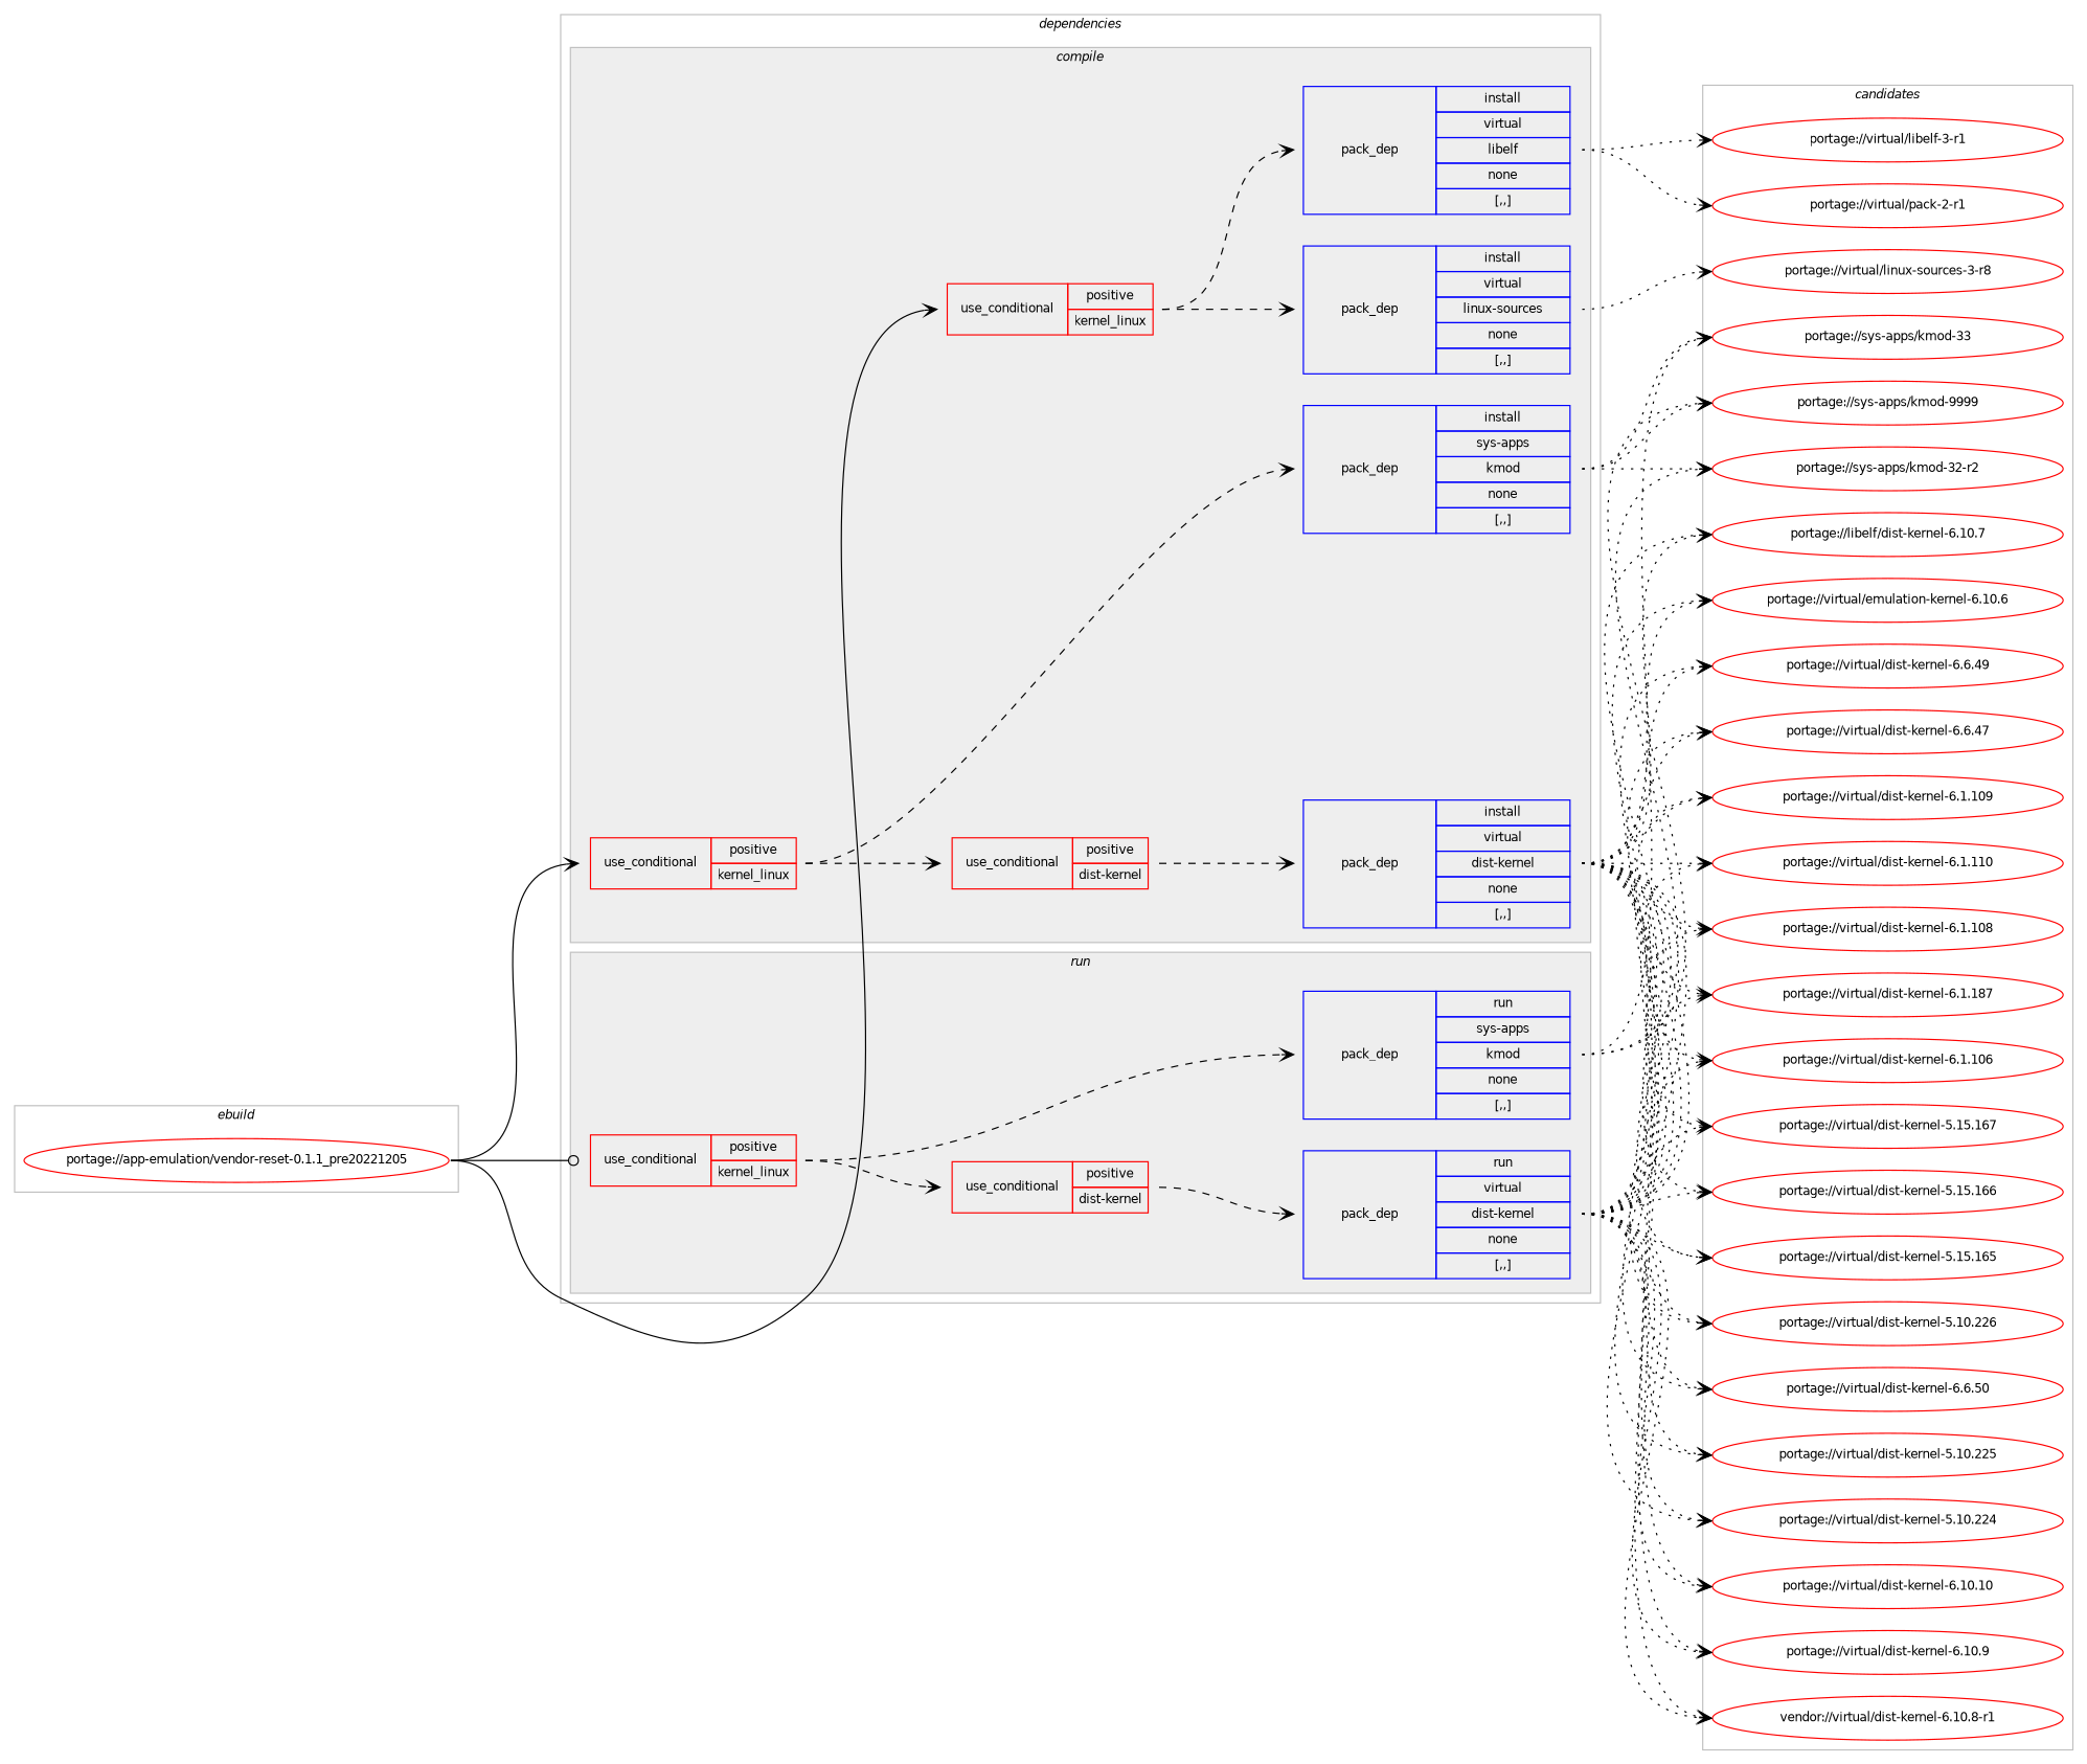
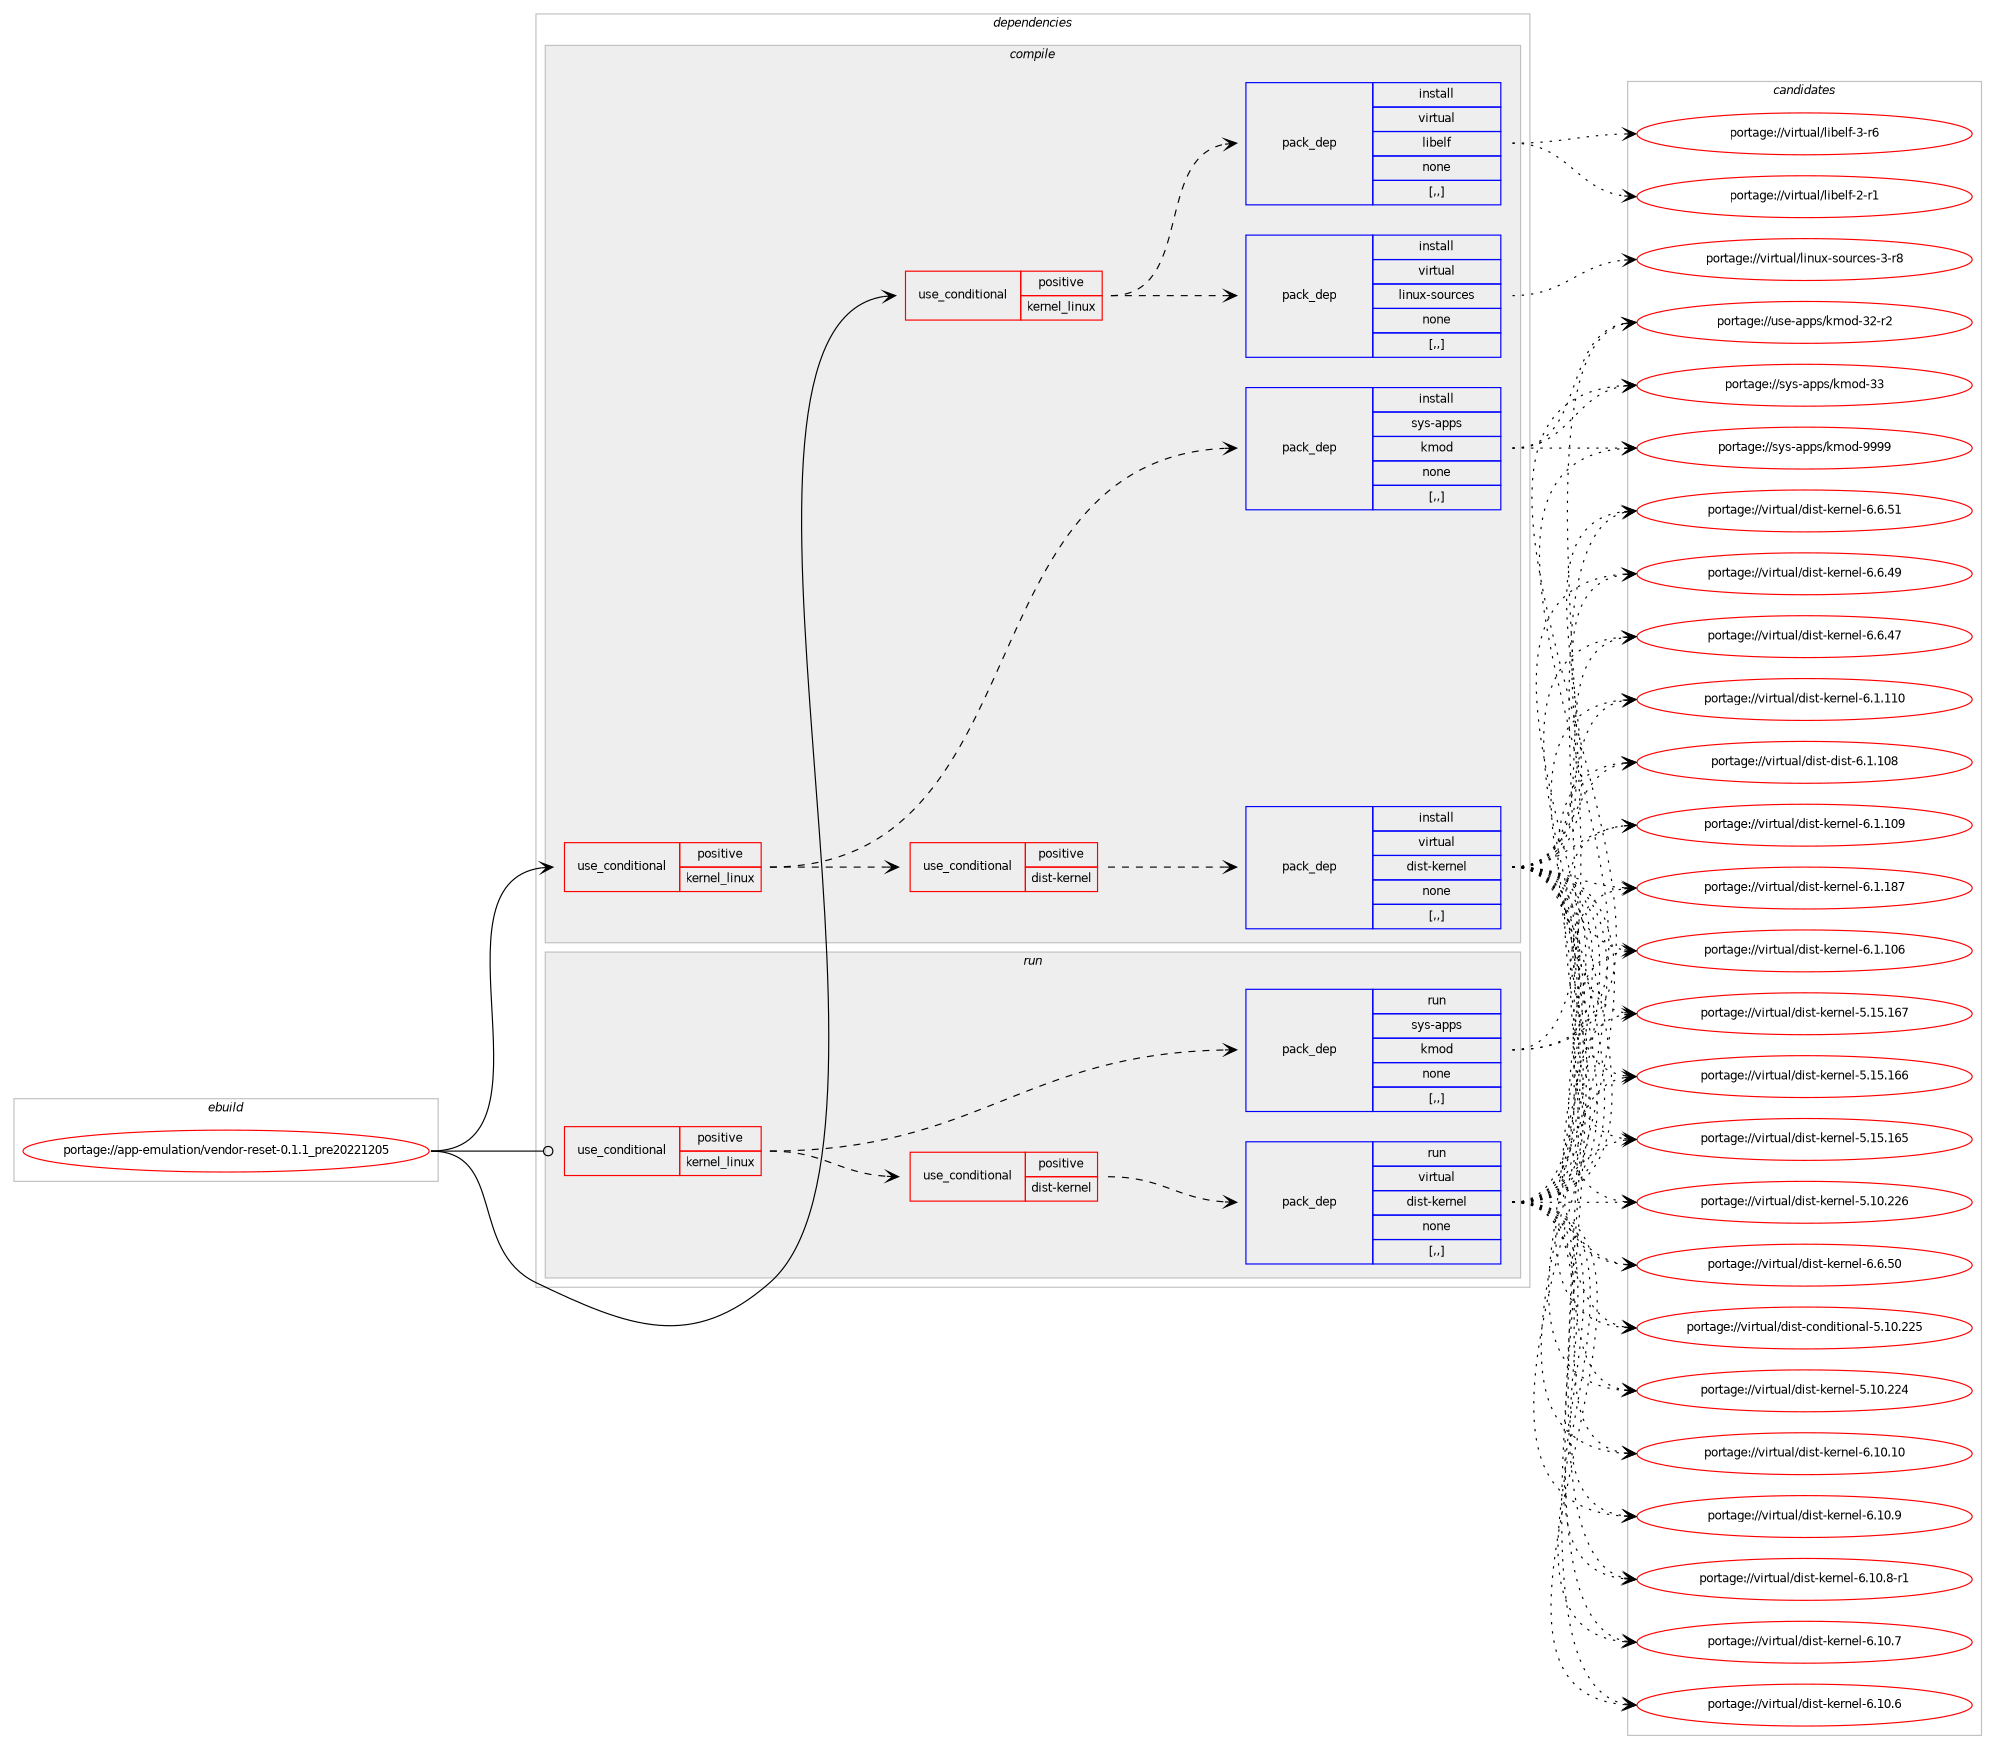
  digraph {
    compound=true
    concentrate=true
    fontname="DejaVu Sans"
    fontsize=10
    newrank=true
    rankdir=LR
    ranksep=1.5
    node [color=red fontname="DejaVu Sans" fontsize=10]
    edge [arrowhead=vee fontname="DejaVu Sans" headport=w style=dotted tailport=e weight=100]
    n1 [label="portage://app-emulation/vendor-reset-0.1.1_pre20221205" width=4]
    n2 [color=blue label=<<TABLE BORDER="0" CELLBORDER="1" CELLSPACING="0" CELLPADDING="4" WIDTH="220"><TR><TD ROWSPAN="6" CELLPADDING="30">pack_dep</TD></TR><TR><TD WIDTH="110">install</TD></TR><TR><TD>sys-apps</TD></TR><TR><TD>kmod</TD></TR><TR><TD>none</TD></TR><TR><TD>[,,]</TD></TR></TABLE>> shape=none]
    n3 [color=blue label=<<TABLE BORDER="0" CELLBORDER="1" CELLSPACING="0" CELLPADDING="4" WIDTH="220"><TR><TD ROWSPAN="6" CELLPADDING="30">pack_dep</TD></TR><TR><TD WIDTH="110">install</TD></TR><TR><TD>virtual</TD></TR><TR><TD>dist-kernel</TD></TR><TR><TD>none</TD></TR><TR><TD>[,,]</TD></TR></TABLE>> shape=none]
    n4 [label=<<TABLE BORDER="0" CELLBORDER="1" CELLSPACING="0" CELLPADDING="4"><TR><TD ROWSPAN="3" CELLPADDING="10">use_conditional</TD></TR><TR><TD>positive</TD></TR><TR><TD>dist-kernel</TD></TR></TABLE>> shape=none]
    n5 [label=<<TABLE BORDER="0" CELLBORDER="1" CELLSPACING="0" CELLPADDING="4"><TR><TD ROWSPAN="3" CELLPADDING="10">use_conditional</TD></TR><TR><TD>positive</TD></TR><TR><TD>kernel_linux</TD></TR></TABLE>> shape=none]
    n6 [color=blue label=<<TABLE BORDER="0" CELLBORDER="1" CELLSPACING="0" CELLPADDING="4" WIDTH="220"><TR><TD ROWSPAN="6" CELLPADDING="30">pack_dep</TD></TR><TR><TD WIDTH="110">install</TD></TR><TR><TD>virtual</TD></TR><TR><TD>linux-sources</TD></TR><TR><TD>none</TD></TR><TR><TD>[,,]</TD></TR></TABLE>> shape=none]
    n7 [color=blue label=<<TABLE BORDER="0" CELLBORDER="1" CELLSPACING="0" CELLPADDING="4" WIDTH="220"><TR><TD ROWSPAN="6" CELLPADDING="30">pack_dep</TD></TR><TR><TD WIDTH="110">install</TD></TR><TR><TD>virtual</TD></TR><TR><TD>libelf</TD></TR><TR><TD>none</TD></TR><TR><TD>[,,]</TD></TR></TABLE>> shape=none]
    n8 [label=<<TABLE BORDER="0" CELLBORDER="1" CELLSPACING="0" CELLPADDING="4"><TR><TD ROWSPAN="3" CELLPADDING="10">use_conditional</TD></TR><TR><TD>positive</TD></TR><TR><TD>kernel_linux</TD></TR></TABLE>> shape=none]
    n9 [color=blue label=<<TABLE BORDER="0" CELLBORDER="1" CELLSPACING="0" CELLPADDING="4" WIDTH="220"><TR><TD ROWSPAN="6" CELLPADDING="30">pack_dep</TD></TR><TR><TD WIDTH="110">run</TD></TR><TR><TD>sys-apps</TD></TR><TR><TD>kmod</TD></TR><TR><TD>none</TD></TR><TR><TD>[,,]</TD></TR></TABLE>> shape=none]
    n10 [color=blue label=<<TABLE BORDER="0" CELLBORDER="1" CELLSPACING="0" CELLPADDING="4" WIDTH="220"><TR><TD ROWSPAN="6" CELLPADDING="30">pack_dep</TD></TR><TR><TD WIDTH="110">run</TD></TR><TR><TD>virtual</TD></TR><TR><TD>dist-kernel</TD></TR><TR><TD>none</TD></TR><TR><TD>[,,]</TD></TR></TABLE>> shape=none]
    n11 [label=<<TABLE BORDER="0" CELLBORDER="1" CELLSPACING="0" CELLPADDING="4"><TR><TD ROWSPAN="3" CELLPADDING="10">use_conditional</TD></TR><TR><TD>positive</TD></TR><TR><TD>dist-kernel</TD></TR></TABLE>> shape=none]
    n12 [label=<<TABLE BORDER="0" CELLBORDER="1" CELLSPACING="0" CELLPADDING="4"><TR><TD ROWSPAN="3" CELLPADDING="10">use_conditional</TD></TR><TR><TD>positive</TD></TR><TR><TD>kernel_linux</TD></TR></TABLE>> shape=none]
    n13 [label="portage://sys-apps/kmod-9999" width=4]
    n14 [label="portage://sys-apps/kmod-33" width=4]
-   n15 [label="portage://sys-apps/kmod-32-r2" width=4]
+   n15 [label="portage://use-apps/kmod-32-r2" width=4]
    n16 [label="portage://virtual/dist-kernel-6.10.10" width=4]
    n17 [label="portage://virtual/dist-kernel-6.10.9" width=4]
-   n18 [label="vendor://virtual/dist-kernel-6.10.8-r1" width=4]
-   n19 [label="portage://libelf/dist-kernel-6.10.7" width=4]
-   n20 [label="portage://virtual/emulation-kernel-6.10.6" width=4]
+   n18 [label="portage://virtual/dist-kernel-6.10.8-r1" width=4]
+   n19 [label="portage://virtual/dist-kernel-6.10.7" width=4]
+   n20 [label="portage://virtual/dist-kernel-6.10.6" width=4]
+   n21 [label="portage://virtual/dist-kernel-6.6.51" width=4]
    n22 [label="portage://virtual/dist-kernel-6.6.50" width=4]
    n23 [label="portage://virtual/dist-kernel-6.6.49" width=4]
    n24 [label="portage://virtual/dist-kernel-6.6.47" width=4]
    n25 [label="portage://virtual/dist-kernel-6.1.110" width=4]
    n26 [label="portage://virtual/dist-kernel-6.1.109" width=4]
-   n27 [label="portage://virtual/dist-kernel-6.1.108" width=4]
+   n27 [label="portage://virtual/dist-dist-6.1.108" width=4]
    n28 [label="portage://virtual/dist-kernel-6.1.187" width=4]
    n29 [label="portage://virtual/dist-kernel-6.1.106" width=4]
    n30 [label="portage://virtual/dist-kernel-5.15.167" width=4]
    n31 [label="portage://virtual/dist-kernel-5.15.166" width=4]
    n32 [label="portage://virtual/dist-kernel-5.15.165" width=4]
    n33 [label="portage://virtual/dist-kernel-5.10.226" width=4]
-   n34 [label="portage://virtual/dist-kernel-5.10.225" width=4]
+   n34 [label="portage://virtual/dist-conditional-5.10.225" width=4]
    n35 [label="portage://virtual/dist-kernel-5.10.224" width=4]
    n36 [label="portage://virtual/linux-sources-3-r8" width=4]
-   n37 [label="portage://virtual/libelf-3-r1" width=4]
-   n38 [label="portage://virtual/pack-2-r1" width=4]
+   n37 [label="portage://virtual/libelf-3-r6" width=4]
+   n38 [label="portage://virtual/libelf-2-r1" width=4]
    subgraph cluster_1 {
      color=gray
      label=<<i>ebuild</i>>
      n1
    }
    subgraph cluster_2 {
      color=gray
      label=<<i>dependencies</i>>
      subgraph cluster_3 {
        color=gray
        fillcolor="#eeeeee"
        label=<<i>compile</i>>
        style=filled
        subgraph sub_4 {
          color=gray
          fillcolor="#eeeeee"
          label=<<i>compile</i>>
          style=filled
          n5
          subgraph sub_5 {
            color=gray
            fillcolor="#eeeeee"
            label=<<i>compile</i>>
            style=filled
            n2
          }
          subgraph sub_6 {
            color=gray
            fillcolor="#eeeeee"
            label=<<i>compile</i>>
            style=filled
            n4
            subgraph sub_7 {
              color=gray
              fillcolor="#eeeeee"
              label=<<i>compile</i>>
              style=filled
              n3
            }
          }
        }
        subgraph sub_8 {
          color=gray
          fillcolor="#eeeeee"
          label=<<i>compile</i>>
          style=filled
          n8
          subgraph sub_9 {
            color=gray
            fillcolor="#eeeeee"
            label=<<i>compile</i>>
            style=filled
            n6
          }
          subgraph sub_10 {
            color=gray
            fillcolor="#eeeeee"
            label=<<i>compile</i>>
            style=filled
            n7
          }
        }
      }
      subgraph cluster_11 {
        color=gray
        fillcolor="#eeeeee"
        label=<<i>compile and run</i>>
        style=filled
      }
      subgraph cluster_12 {
        color=gray
        fillcolor="#eeeeee"
        label=<<i>run</i>>
        style=filled
        subgraph sub_13 {
          color=gray
          fillcolor="#eeeeee"
          label=<<i>run</i>>
          style=filled
          n12
          subgraph sub_14 {
            color=gray
            fillcolor="#eeeeee"
            label=<<i>run</i>>
            style=filled
            n9
          }
          subgraph sub_15 {
            color=gray
            fillcolor="#eeeeee"
            label=<<i>run</i>>
            style=filled
            n11
            subgraph sub_16 {
              color=gray
              fillcolor="#eeeeee"
              label=<<i>run</i>>
              style=filled
              n10
            }
          }
        }
      }
    }
    subgraph cluster_17 {
      color=gray
      label=<<i>candidates</i>>
      rank=same
      subgraph sub_18 {
        color=black
        label=<<i>candidates</i>>
        nodesep=1
        rank=same
        n13
        n14
        n15
      }
      subgraph sub_19 {
        color=black
        label=<<i>candidates</i>>
        nodesep=1
        rank=same
        n16
        n17
        n18
        n19
        n20
+       n21
        n22
        n23
        n24
        n25
        n26
        n27
        n28
        n29
        n30
        n31
        n32
        n33
        n34
        n35
      }
      subgraph sub_20 {
        color=black
        label=<<i>candidates</i>>
        nodesep=1
        rank=same
        n36
      }
      subgraph sub_21 {
        color=black
        label=<<i>candidates</i>>
        nodesep=1
        rank=same
        n37
        n38
      }
      subgraph sub_22 {
        color=black
        label=<<i>candidates</i>>
        nodesep=1
        rank=same
        n13
        n14
        n15
      }
      subgraph sub_23 {
        color=black
        label=<<i>candidates</i>>
        nodesep=1
        rank=same
        n16
        n17
        n18
        n19
        n20
+       n21
        n22
        n23
        n24
        n25
        n26
        n27
        n28
        n29
        n30
        n31
        n32
        n33
        n34
        n35
      }
    }
    n1 -> n5 [style=solid weight=20]
    n1 -> n8 [style=solid weight=20]
    n1 -> n12 [arrowhead=odot style=solid weight=20]
    n2 -> n13
    n2 -> n14
    n2 -> n15
    n3 -> n16
    n3 -> n17
    n3 -> n18
    n3 -> n19
    n3 -> n20
+   n3 -> n21
    n3 -> n22
    n3 -> n23
    n3 -> n24
    n3 -> n25
    n3 -> n26
    n3 -> n27
    n3 -> n28
    n3 -> n29
    n3 -> n30
    n3 -> n31
    n3 -> n32
    n3 -> n33
    n3 -> n34
    n3 -> n35
    n4 -> n3 [style=dashed weight=20]
    n5 -> n2 [style=dashed weight=20]
    n5 -> n4 [style=dashed weight=20]
    n6 -> n36
    n7 -> n37
    n7 -> n38
    n8 -> n6 [style=dashed weight=20]
    n8 -> n7 [style=dashed weight=20]
    n9 -> n13
    n9 -> n14
    n9 -> n15
    n10 -> n16
    n10 -> n17
    n10 -> n18
    n10 -> n19
    n10 -> n20
+   n10 -> n21
    n10 -> n22
    n10 -> n23
    n10 -> n24
    n10 -> n25
    n10 -> n26
    n10 -> n27
    n10 -> n28
    n10 -> n29
    n10 -> n30
    n10 -> n31
    n10 -> n32
    n10 -> n33
    n10 -> n34
    n10 -> n35
    n11 -> n10 [style=dashed weight=20]
    n12 -> n9 [style=dashed weight=20]
    n12 -> n11 [style=dashed weight=20]
  }
